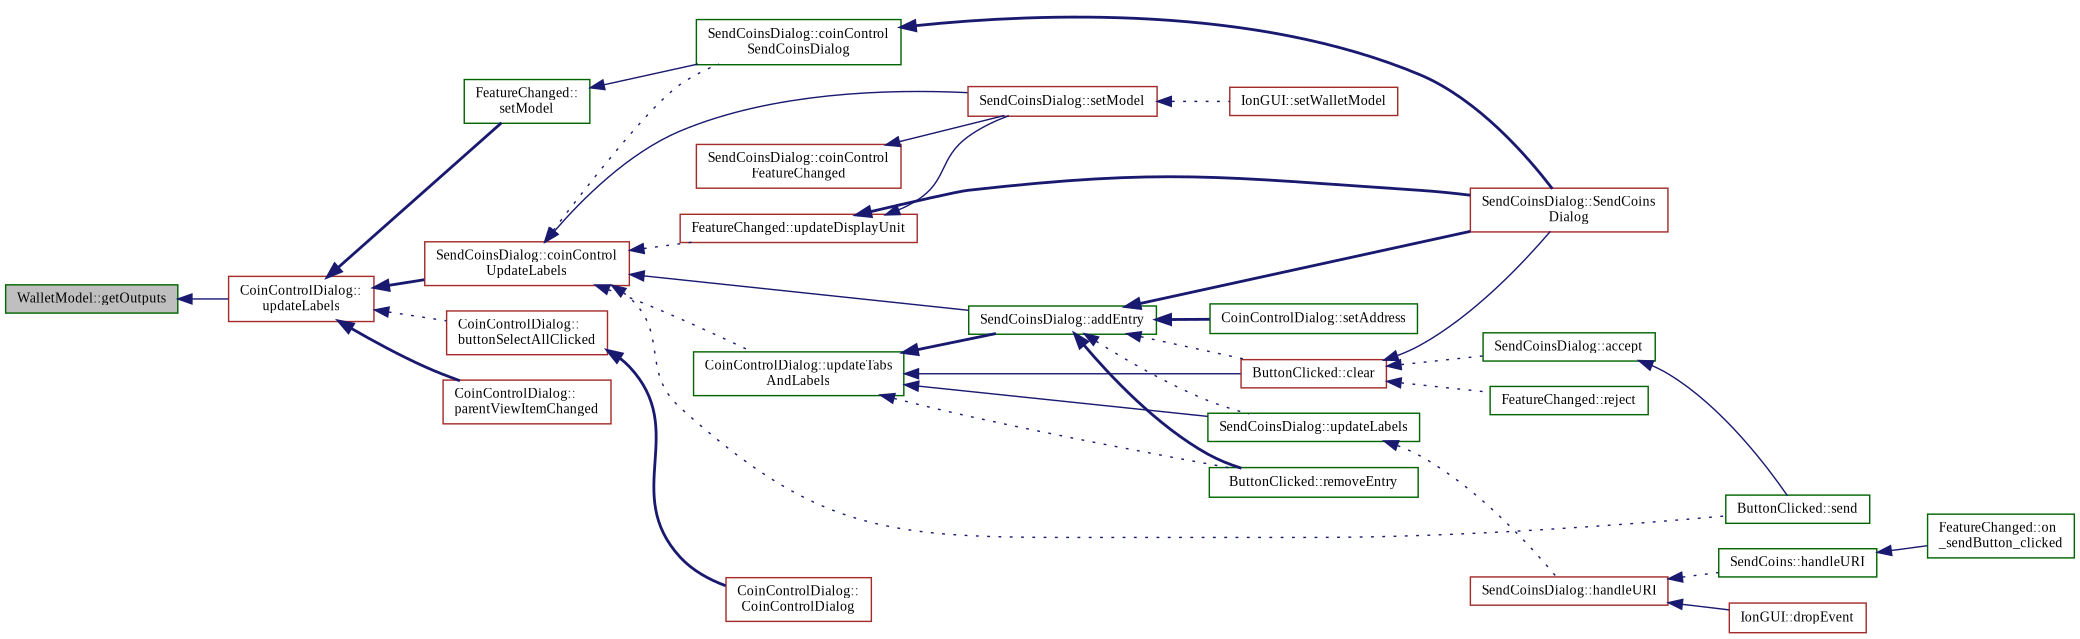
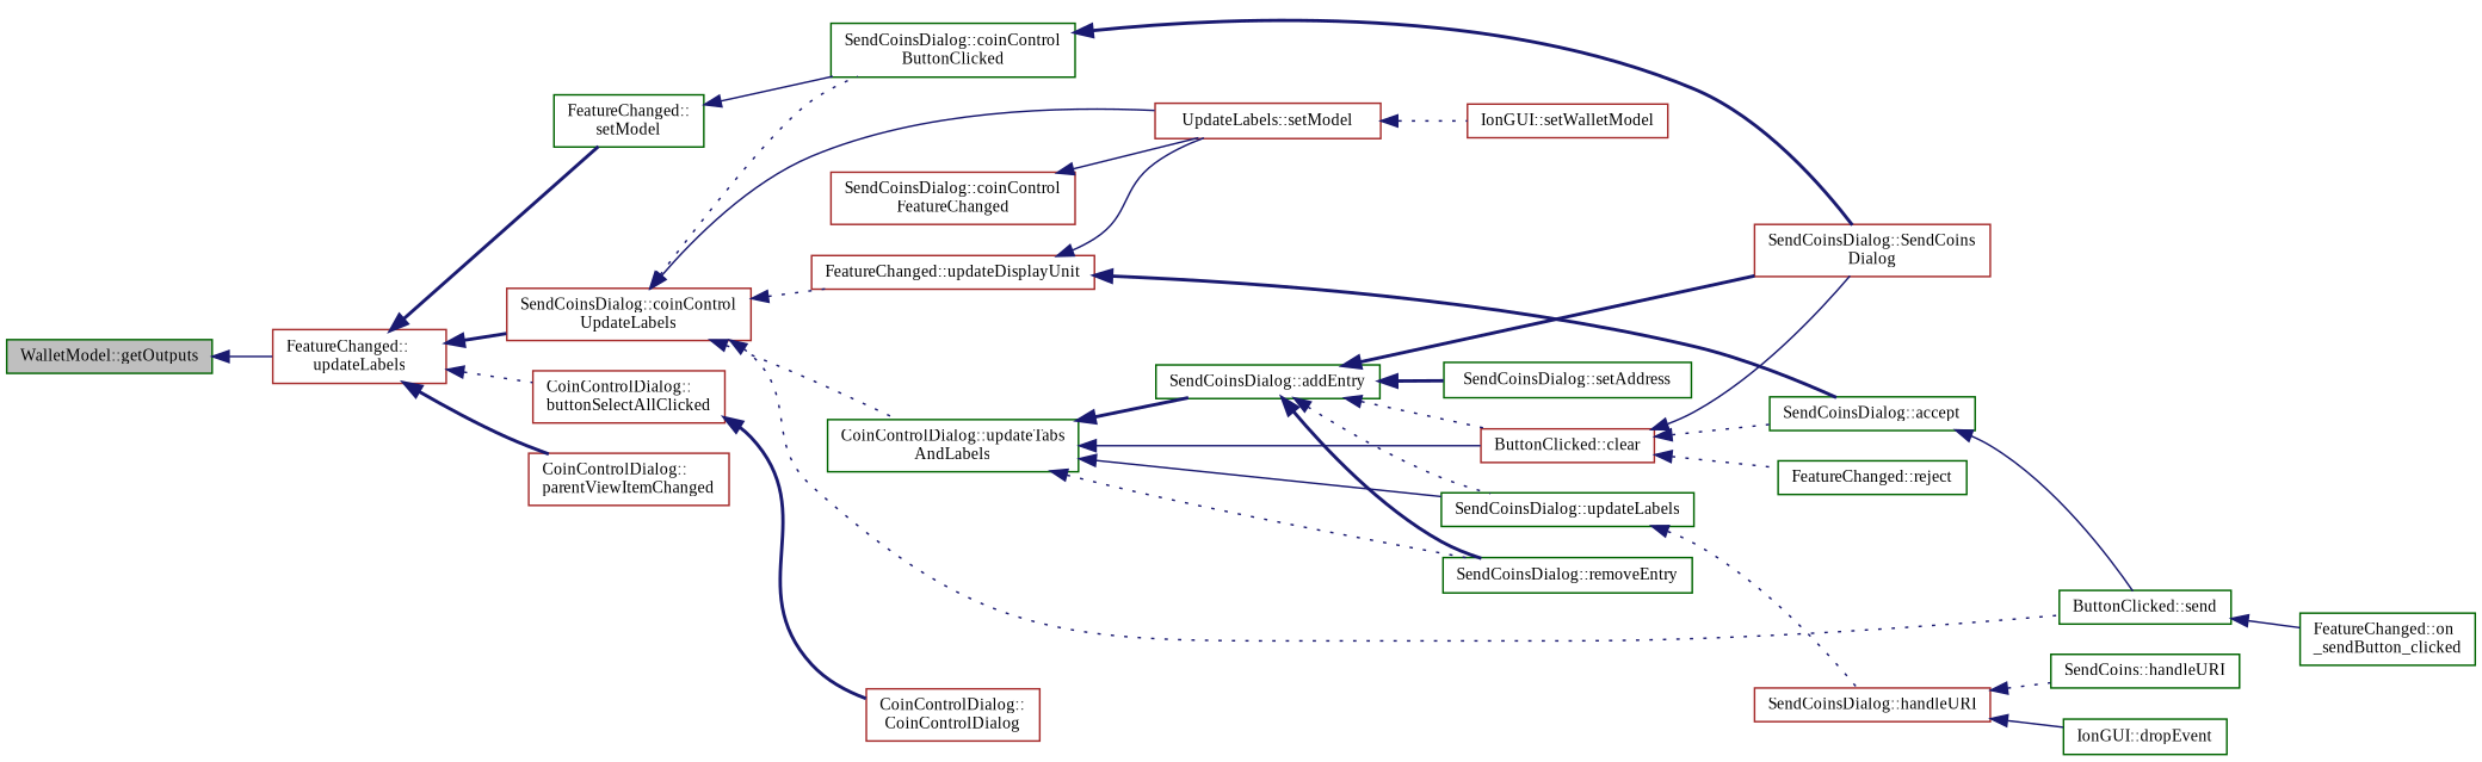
  digraph {
    fontname="Liberation Serif"
    rankdir=LR
    node [color=darkgreen fillcolor=white fontname="Liberation Serif" fontsize=10 shape=record style=filled]
    edge [color=midnightblue dir=back fontname="Liberation Serif" fontsize=10 labelfontname=Helvetica labelfontsize=10 style=dotted]
    n1 [fillcolor=grey75 fontcolor=black height=0.2 label="WalletModel::getOutputs" width=0.4]
-   n2 [color=brown height=0.2 label="CoinControlDialog::\lupdateLabels" width=0.4]
+   n2 [color=brown height=0.2 label="FeatureChanged::\lupdateLabels" width=0.4]
    n3 [height=0.2 label="FeatureChanged::\lsetModel" width=0.4]
    n4 [color=brown height=0.2 label="CoinControlDialog::\lbuttonSelectAllClicked" width=0.4]
    n5 [color=brown height=0.2 label="CoinControlDialog::\lparentViewItemChanged" width=0.4]
    n6 [color=brown height=0.2 label="SendCoinsDialog::coinControl\lUpdateLabels" width=0.4]
-   n7 [height=0.2 label="SendCoinsDialog::coinControl\lSendCoinsDialog" width=0.4]
+   n7 [height=0.2 label="SendCoinsDialog::coinControl\lButtonClicked" width=0.4]
    n8 [color=brown height=0.2 label="CoinControlDialog::\lCoinControlDialog" width=0.4]
-   n9 [color=brown height=0.2 label="SendCoinsDialog::setModel" width=0.4]
+   n9 [color=brown height=0.2 label="UpdateLabels::setModel" width=0.4]
    n10 [height=0.2 label="ButtonClicked::send" width=0.4]
    n11 [height=0.2 label="SendCoinsDialog::addEntry" width=0.4]
    n12 [height=0.2 label="CoinControlDialog::updateTabs\lAndLabels" width=0.4]
    n13 [color=brown height=0.2 label="FeatureChanged::updateDisplayUnit" width=0.4]
    n14 [color=brown height=0.2 label="SendCoinsDialog::SendCoins\lDialog" width=0.4]
    n15 [color=brown height=0.2 label="IonGUI::setWalletModel" width=0.4]
    n16 [height=0.2 label="FeatureChanged::on\l_sendButton_clicked" width=0.4]
    n17 [color=brown height=0.2 label="ButtonClicked::clear" width=0.4]
-   n18 [height=0.2 label="ButtonClicked::removeEntry" width=0.4]
-   n19 [height=0.2 label="CoinControlDialog::setAddress" width=0.4]
+   n18 [height=0.2 label="SendCoinsDialog::removeEntry" width=0.4]
+   n19 [height=0.2 label="SendCoinsDialog::setAddress" width=0.4]
    n20 [height=0.2 label="SendCoinsDialog::updateLabels" width=0.4]
    n21 [color=brown height=0.2 label="SendCoinsDialog::coinControl\lFeatureChanged" width=0.4]
    n22 [height=0.2 label="FeatureChanged::reject" width=0.4]
    n23 [height=0.2 label="SendCoinsDialog::accept" width=0.4]
    n24 [color=brown height=0.2 label="SendCoinsDialog::handleURI" width=0.4]
-   n25 [color=brown height=0.2 label="IonGUI::dropEvent" width=0.4]
+   n25 [height=0.2 label="IonGUI::dropEvent" width=0.4]
    n26 [height=0.2 label="SendCoins::handleURI" width=0.4]
    n1 -> n2 [style=solid]
    n2 -> n3 [style=bold]
    n2 -> n4
    n2 -> n5 [style=bold]
    n2 -> n6 [style=bold]
    n3 -> n7 [style=solid]
    n4 -> n8 [style=bold]
    n6 -> n7
    n6 -> n9 [style=solid]
    n6 -> n10
-   n6 -> n11 [style=solid]
    n6 -> n12
    n6 -> n13
    n7 -> n14 [style=bold]
    n9 -> n15
-   n26 -> n16 [style=solid]
+   n10 -> n16 [style=solid]
    n11 -> n14 [style=bold]
    n11 -> n17
    n11 -> n18 [style=bold]
    n11 -> n19 [style=bold]
    n11 -> n20
    n12 -> n11 [style=bold]
    n12 -> n17 [style=solid]
    n12 -> n18
    n12 -> n20 [style=solid]
    n13 -> n9 [style=solid]
-   n13 -> n14 [style=bold]
+   n13 -> n23 [style=bold]
    n17 -> n14 [style=solid]
    n17 -> n22
    n17 -> n23
    n20 -> n24
    n21 -> n9 [style=solid]
    n23 -> n10 [style=solid]
    n24 -> n25 [style=solid]
    n24 -> n26
  }
